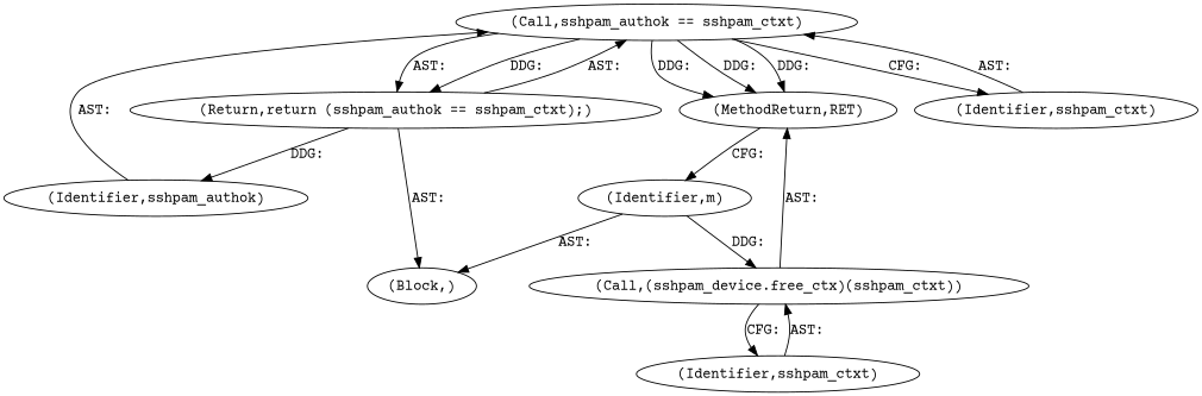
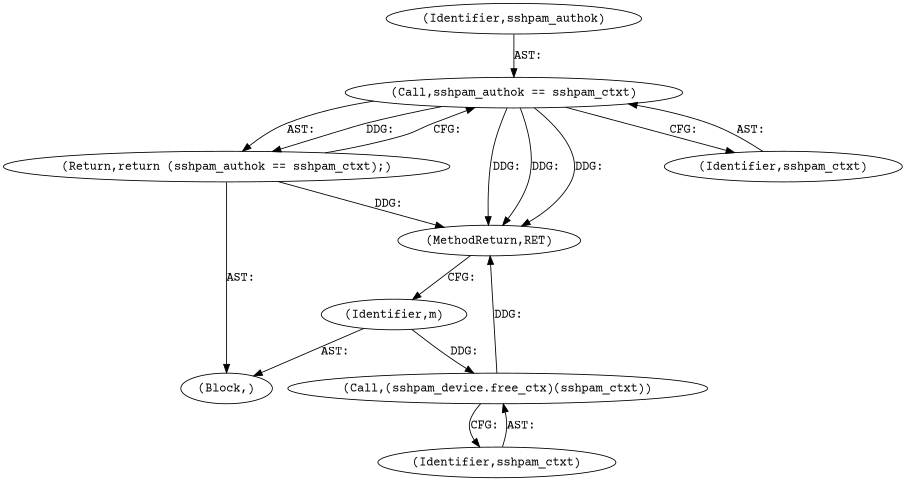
  digraph {
    fontname="Courier Prime"
    node [fontname="Courier Prime"]
    edge [fontname="Courier Prime"]
    n1 [label="(Call,sshpam_authok == sshpam_ctxt)"]
    n2 [label="(Return,return (sshpam_authok == sshpam_ctxt);)"]
    n3 [label="(Identifier,sshpam_ctxt)"]
    n4 [label="(MethodReturn,RET)"]
    n5 [label="(Block,)"]
    n6 [label="(Identifier,m)"]
    n7 [label="(Call,(sshpam_device.free_ctx)(sshpam_ctxt))"]
    n8 [label="(Identifier,sshpam_ctxt)"]
    n9 [label="(Identifier,sshpam_authok)"]
    n1 -> n2 [label="AST: "]
    n1 -> n2 [label="DDG: "]
    n1 -> n3 [label="CFG: "]
    n1 -> n4 [label="DDG: "]
    n1 -> n4 [label="DDG: "]
    n1 -> n4 [label="DDG: "]
-   n2 -> n1 [label="AST: "]
-   n2 -> n9 [label="DDG: "]
+   n2 -> n1 [label="CFG: "]
+   n2 -> n4 [label="DDG: "]
    n2 -> n5 [label="AST: "]
    n3 -> n1 [label="AST: "]
    n4 -> n6 [label="CFG: "]
    n6 -> n5 [label="AST: "]
    n6 -> n7 [label="DDG: "]
-   n7 -> n4 [label="AST: "]
+   n7 -> n4 [label="DDG: "]
    n7 -> n8 [label="CFG: "]
    n8 -> n7 [label="AST: "]
    n9 -> n1 [label="AST: "]
  }
